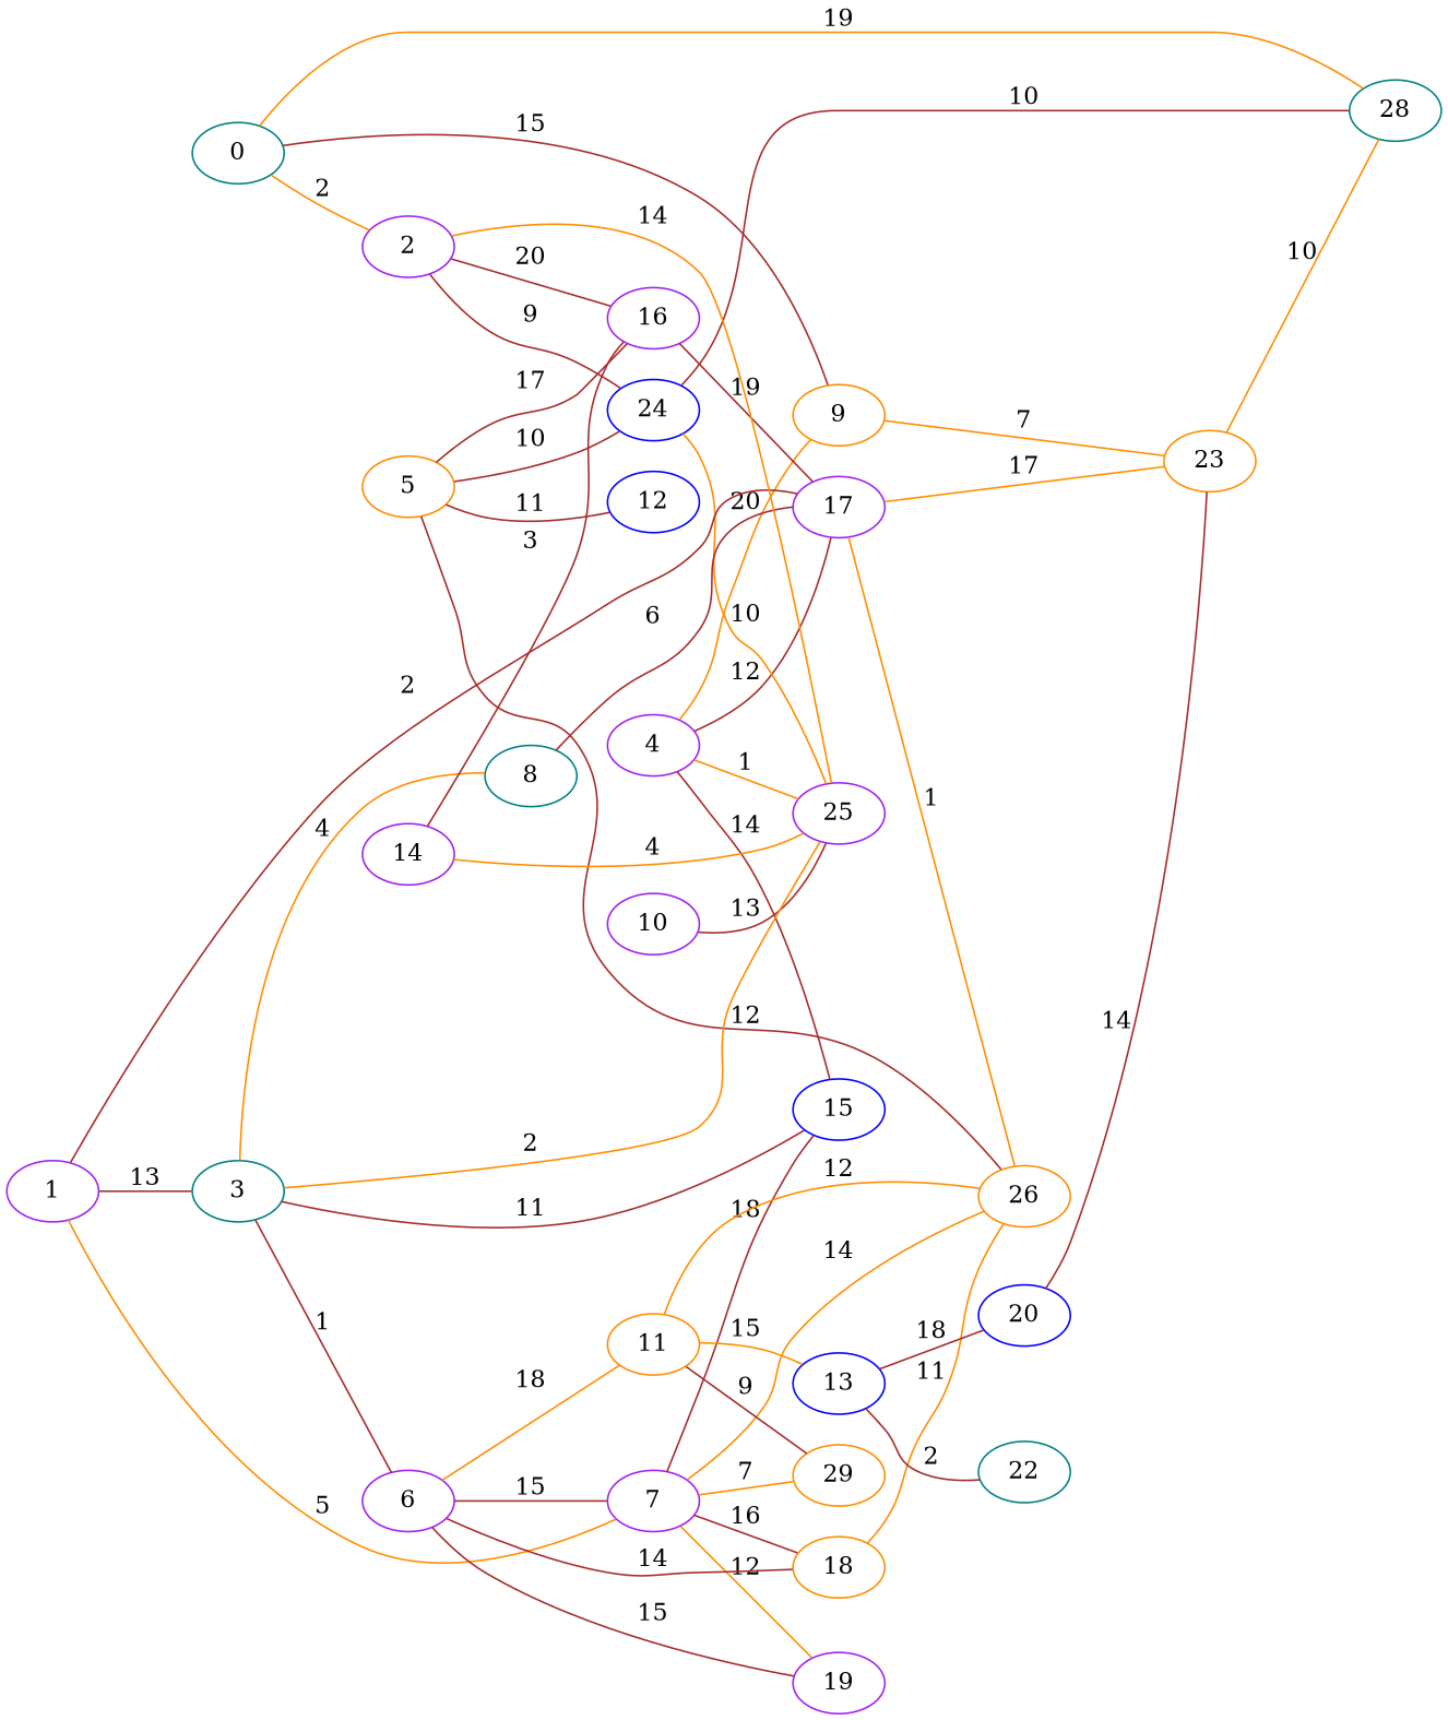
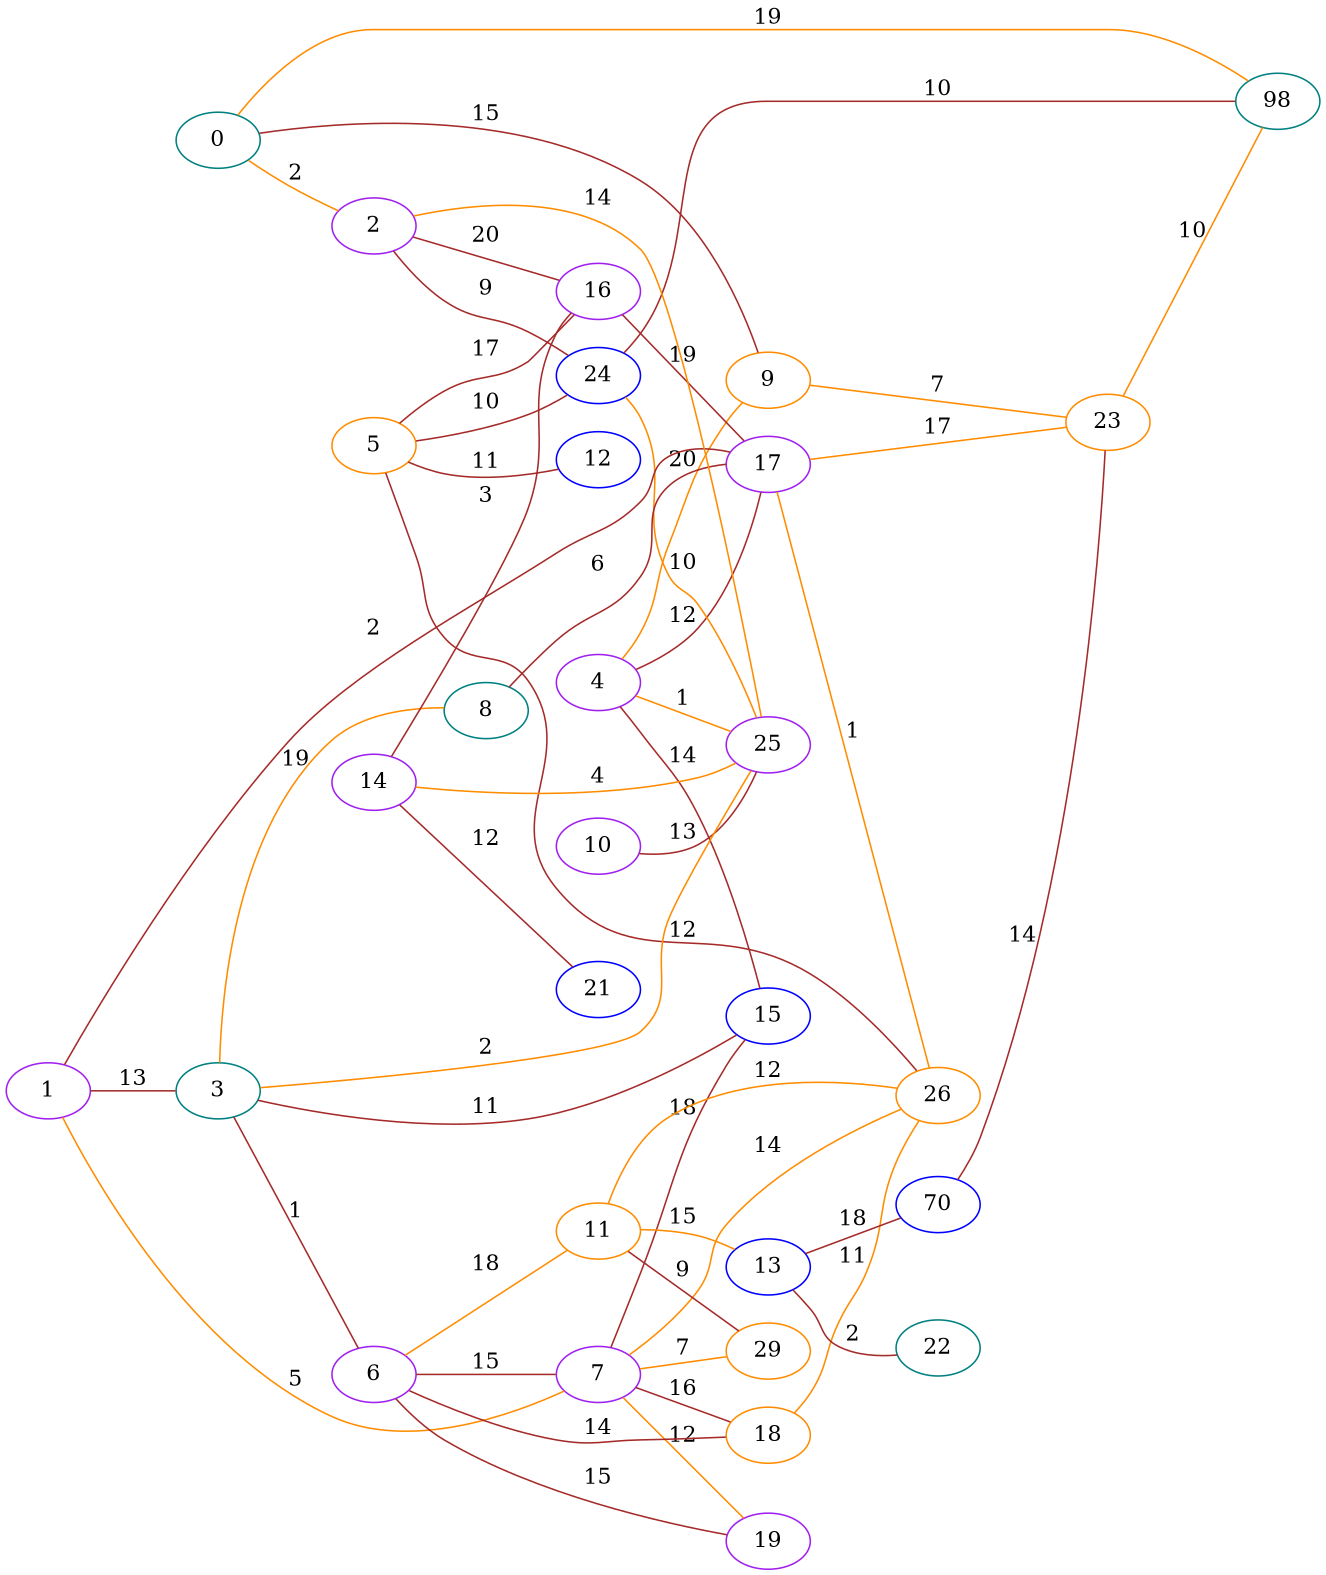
  graph {
    rankdir=LR
    node [color=purple]
    edge [color=brown]
    4
    25
    15 [color=blue]
    9 [color=darkorange]
    17
    26 [color=darkorange]
    23 [color=darkorange]
    10
    5 [color=darkorange]
    12 [color=blue]
    16
    24 [color=blue]
-   28 [color=teal]
+   28 [color=teal label=98]
    7
    29 [color=darkorange]
    18 [color=darkorange]
    19
    8 [color=teal]
-   20 [color=blue]
+   20 [color=blue label=70]
    1
    3 [color=teal]
    6
    11 [color=darkorange]
    13 [color=blue]
    22 [color=teal]
    0 [color=teal]
    2
    14
+   21 [color=blue]
    4 -- 25 [color=darkorange label=1]
    4 -- 15 [label=14]
    4 -- 9 [color=darkorange label=20]
    4 -- 17 [label=12]
    9 -- 23 [color=darkorange label=7]
    17 -- 26 [color=darkorange label=1]
    17 -- 23 [color=darkorange label=17]
    23 -- 28 [color=darkorange label=10]
    10 -- 25 [label=13]
    5 -- 26 [label=12]
    5 -- 12 [label=11]
    5 -- 16 [label=17]
    5 -- 24 [label=10]
    16 -- 17 [label=19]
    24 -- 25 [color=darkorange label=10]
    24 -- 28 [label=10]
    7 -- 15 [label=18]
    7 -- 26 [color=darkorange label=14]
    7 -- 29 [color=darkorange label=7]
    7 -- 18 [label=16]
    7 -- 19 [color=darkorange label=12]
    18 -- 26 [color=darkorange label=11]
    8 -- 17 [label=6]
    20 -- 23 [label=14]
    1 -- 17 [label=2]
    1 -- 7 [color=darkorange label=5]
    1 -- 3 [label=13]
    3 -- 25 [color=darkorange label=2]
    3 -- 15 [label=11]
-   3 -- 8 [color=darkorange label=4]
+   3 -- 8 [color=darkorange label=19]
    3 -- 6 [label=1]
    6 -- 7 [label=15]
    6 -- 18 [label=14]
    6 -- 19 [label=15]
    6 -- 11 [color=darkorange label=18]
    11 -- 26 [color=darkorange label=12]
    11 -- 29 [label=9]
    11 -- 13 [color=darkorange label=15]
    13 -- 20 [label=18]
    13 -- 22 [label=2]
    0 -- 9 [label=15]
    0 -- 28 [color=darkorange label=19]
    0 -- 2 [color=darkorange label=2]
    2 -- 25 [color=darkorange label=14]
    2 -- 16 [label=20]
    2 -- 24 [label=9]
    14 -- 25 [color=darkorange label=4]
    14 -- 16 [label=3]
+   14 -- 21 [label=12]
  }
